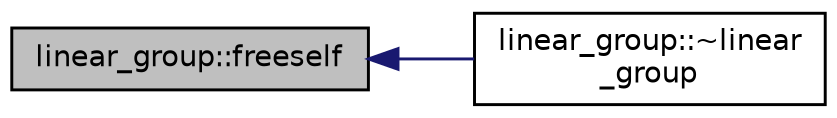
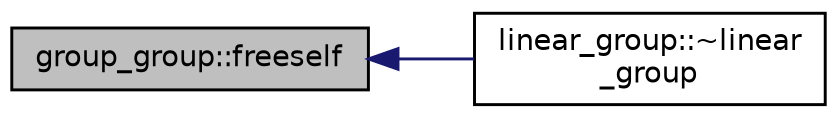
  digraph {
    rankdir=LR
    node [color=black fontname=Helvetica fontsize=10 shape=record style=filled]
-   n1 [fillcolor=grey75 fontcolor=black height=0.2 label="linear_group::freeself" width=0.4]
+   n1 [fillcolor=grey75 fontcolor=black height=0.2 label="group_group::freeself" width=0.4]
    n2 [fillcolor=white height=0.2 label="linear_group::~linear\l_group" width=0.4]
    n1 -> n2 [color=midnightblue dir=back fontname=Helvetica fontsize=10 labelfontname=Helvetica labelfontsize=10 style=solid]
  }
